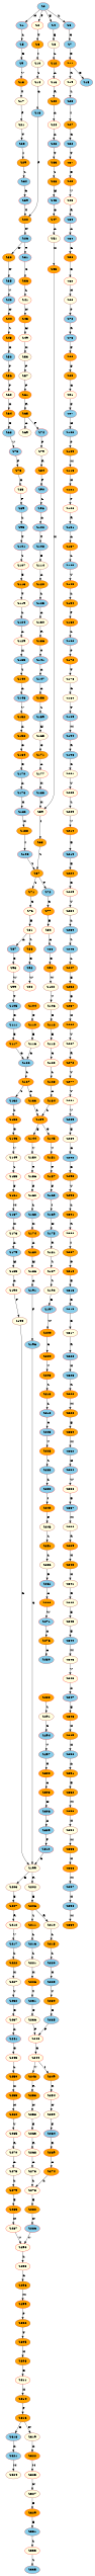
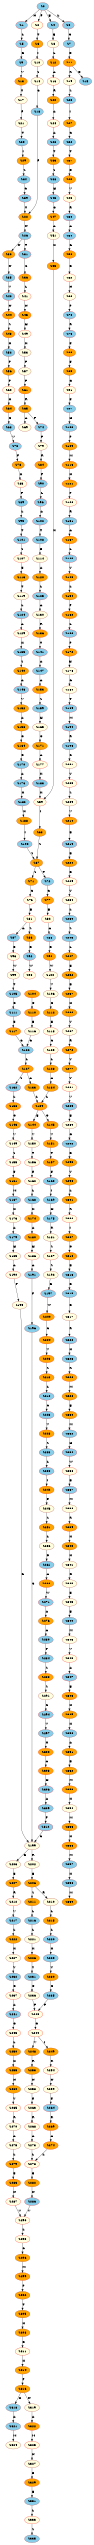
  strict digraph {
    node [color=brown fillcolor=orange style=filled]
    S0 [fillcolor=skyblue]
    S1 [color=red fillcolor=skyblue]
    S2 [color=red fillcolor=lightyellow]
    S3 [color=red fillcolor=skyblue]
    S4 [fillcolor=skyblue]
    S5 [color=red fillcolor=skyblue]
    S6
    S7 [fillcolor=skyblue]
    S8 [fillcolor=lightyellow]
    S9 [fillcolor=skyblue]
    S10 [fillcolor=lightyellow]
    S11 [color=red]
    S12 [color=red]
    S13 [color=red]
    S14 [fillcolor=lightyellow]
    S15 [fillcolor=skyblue]
    S19 [fillcolor=lightyellow]
    S16 [color=red fillcolor=lightyellow]
    S17 [fillcolor=lightyellow]
    S18 [fillcolor=skyblue]
    S20
    S21 [fillcolor=lightyellow]
    S22
    S23 [color=red fillcolor=skyblue]
    S24 [color=red fillcolor=lightyellow]
    S25 [fillcolor=skyblue]
    S26 [fillcolor=skyblue]
    S27
    S28 [color=red fillcolor=skyblue]
    S29
    S30
    S31 [color=red fillcolor=skyblue]
    S32 [fillcolor=skyblue]
    S33
    S34 [fillcolor=skyblue]
    S35 [fillcolor=skyblue]
    S36 [color=red]
    S37 [color=red]
-   S38
+   S38 [fillcolor=skyblue]
    S39 [color=red fillcolor=skyblue]
    S40 [color=red fillcolor=skyblue]
    S41 [color=red fillcolor=lightyellow]
    S42 [color=red]
    S43 [color=red fillcolor=skyblue]
    S44 [color=red]
    S45 [color=red]
    S46 [color=red fillcolor=lightyellow]
    S47
    S48 [color=red]
    S49 [color=red fillcolor=lightyellow]
    S50 [color=red fillcolor=skyblue]
    S51 [fillcolor=lightyellow]
    S52 [fillcolor=skyblue]
    S53 [fillcolor=lightyellow]
    S54 [color=red fillcolor=skyblue]
    S55 [color=red]
    S56
    S57 [fillcolor=lightyellow]
    S58 [color=red]
    S59 [color=red fillcolor=lightyellow]
    S60 [color=red fillcolor=lightyellow]
    S61 [color=red]
    S62 [color=red fillcolor=lightyellow]
    S63
    S64 [color=red]
    S65
    S66 [fillcolor=lightyellow]
    S67
    S68 [fillcolor=skyblue]
    S69 [fillcolor=lightyellow]
    S74 [color=red fillcolor=skyblue]
    S70 [color=red fillcolor=skyblue]
    S71
    S72 [fillcolor=skyblue]
    S73 [color=red fillcolor=skyblue]
    S75 [color=red fillcolor=skyblue]
    S76 [color=red fillcolor=lightyellow]
    S77 [color=red]
    S78
    S79 [fillcolor=lightyellow]
    S80 [color=red]
    S81 [color=red fillcolor=lightyellow]
    S82 [color=red fillcolor=lightyellow]
    S83 [color=red fillcolor=lightyellow]
    S84 [color=red]
    S85
    S86
    S87 [color=red fillcolor=skyblue]
    S88 [color=red fillcolor=skyblue]
    S89 [fillcolor=skyblue]
    S90 [color=red fillcolor=skyblue]
    S91 [color=red fillcolor=lightyellow]
    S92 [color=red fillcolor=skyblue]
    S93 [color=red fillcolor=lightyellow]
    S94 [color=red]
    S95 [fillcolor=skyblue]
    S96 [color=red fillcolor=skyblue]
    S97 [fillcolor=skyblue]
    S98 [color=red fillcolor=lightyellow]
    S99 [fillcolor=lightyellow]
    S100 [fillcolor=lightyellow]
    S101 [color=red fillcolor=skyblue]
    S102 [color=red fillcolor=skyblue]
    S103 [fillcolor=skyblue]
    S105 [fillcolor=skyblue]
    S106 [fillcolor=lightyellow]
    S107 [color=red fillcolor=lightyellow]
    S108 [fillcolor=skyblue]
    S109
    S104 [color=red]
    S110 [color=red]
    S111 [fillcolor=skyblue]
    S112
    S113
    S114 [fillcolor=lightyellow]
    S115 [color=red]
    S116 [fillcolor=lightyellow]
    S117 [color=red]
    S118 [color=red fillcolor=lightyellow]
    S119 [fillcolor=lightyellow]
    S120
    S121 [color=red]
    S122 [fillcolor=skyblue]
    S123 [color=red fillcolor=lightyellow]
    S124 [color=red fillcolor=skyblue]
    S125 [color=red fillcolor=skyblue]
    S126 [color=red fillcolor=lightyellow]
    S127 [color=red]
    S128
    S129 [color=red fillcolor=lightyellow]
    S130 [fillcolor=lightyellow]
    S131 [fillcolor=skyblue]
    S132 [color=red fillcolor=skyblue]
    S133
    S134
    S135 [fillcolor=skyblue]
    S136 [color=red]
    S137 [color=red]
    S138 [color=red]
    S139 [color=red]
    S140
    S141 [color=red fillcolor=skyblue]
    S142 [color=red fillcolor=skyblue]
    S143
    S144 [color=red]
    S145 [color=red]
    S146 [color=red fillcolor=skyblue]
    S147 [fillcolor=skyblue]
    S148 [color=red]
    S149 [fillcolor=lightyellow]
    S150 [fillcolor=lightyellow]
    S151 [color=red]
    S152
    S153 [color=red]
    S154
    S155 [color=red fillcolor=lightyellow]
    S156 [color=red fillcolor=lightyellow]
    S157 [color=red]
    S158
    S159 [fillcolor=skyblue]
    S160 [color=red]
    S161
    S162 [color=red fillcolor=lightyellow]
    S163 [color=red fillcolor=skyblue]
    S164 [color=red]
    S165 [fillcolor=lightyellow]
    S166 [color=red fillcolor=skyblue]
    S167 [color=red fillcolor=skyblue]
    S168 [fillcolor=skyblue]
    S169 [fillcolor=skyblue]
    S170 [fillcolor=skyblue]
    S171
    S172 [color=red]
    S173 [fillcolor=lightyellow]
    S174 [color=red]
    S175 [fillcolor=skyblue]
    S176 [fillcolor=skyblue]
    S177 [color=red fillcolor=lightyellow]
    S178 [fillcolor=lightyellow]
    S179 [fillcolor=skyblue]
    S180 [color=red]
    S181 [fillcolor=lightyellow]
    S182 [color=red fillcolor=skyblue]
    S183 [color=red fillcolor=skyblue]
    S184 [fillcolor=lightyellow]
    S185 [fillcolor=lightyellow]
    S186 [color=red fillcolor=lightyellow]
    S187 [color=red fillcolor=lightyellow]
    S188
    S189 [color=red fillcolor=skyblue]
    S190 [color=red fillcolor=lightyellow]
    S191 [color=red fillcolor=skyblue]
    S192 [fillcolor=lightyellow]
    S193 [color=red fillcolor=skyblue]
    S194 [color=red fillcolor=skyblue]
    S195 [fillcolor=lightyellow]
    S196 [fillcolor=skyblue]
    S197 [color=red fillcolor=skyblue]
    S198 [fillcolor=skyblue]
    S199 [fillcolor=lightyellow]
    S200 [color=red]
    S201 [fillcolor=lightyellow]
    S202 [fillcolor=lightyellow]
    S203 [fillcolor=lightyellow]
    S204 [color=red]
    S205 [color=red fillcolor=lightyellow]
    S206
    S207
    S208 [color=red]
    S209 [fillcolor=lightyellow]
    S210 [fillcolor=lightyellow]
    S211
    S212 [color=red fillcolor=lightyellow]
    S213 [color=red]
    S214 [color=red]
    S215
    S216 [fillcolor=skyblue]
    S217 [fillcolor=skyblue]
    S218 [color=red fillcolor=skyblue]
    S219 [color=red fillcolor=skyblue]
    S220 [color=red fillcolor=skyblue]
    S221 [fillcolor=lightyellow]
    S222
    S223 [color=red fillcolor=skyblue]
    S224
    S225 [fillcolor=skyblue]
    S226 [color=red]
    S227 [fillcolor=lightyellow]
    S228 [color=red]
    S229 [color=red fillcolor=lightyellow]
    S230
    S231 [fillcolor=skyblue]
    S232 [fillcolor=skyblue]
    S233 [fillcolor=skyblue]
    S234 [fillcolor=lightyellow]
    S235 [fillcolor=skyblue]
    S236 [fillcolor=lightyellow]
    S237 [color=red fillcolor=lightyellow]
    S238 [color=red fillcolor=skyblue]
    S239 [fillcolor=skyblue]
    S240 [color=red fillcolor=lightyellow]
    S241 [color=red fillcolor=skyblue]
    S242 [color=red]
    S243 [fillcolor=skyblue]
    S244 [color=red fillcolor=lightyellow]
    S245 [color=red fillcolor=lightyellow]
    S246 [fillcolor=lightyellow]
    S247
    S248
    S249
    S250
    S251
    S252
    S253
    S254 [color=red fillcolor=lightyellow]
    S255 [color=red]
    S256 [fillcolor=lightyellow]
    S257
    S258 [fillcolor=lightyellow]
    S259 [fillcolor=lightyellow]
    S260
    S261 [color=red fillcolor=skyblue]
    S262
    S263 [color=red fillcolor=lightyellow]
    S264 [color=red fillcolor=skyblue]
    S265 [color=red fillcolor=lightyellow]
    S266 [color=red]
    S267 [fillcolor=lightyellow]
    S268 [color=red fillcolor=lightyellow]
    S269 [color=red]
    S270 [fillcolor=lightyellow]
    S271 [color=red fillcolor=skyblue]
    S272 [color=red]
    S273 [fillcolor=lightyellow]
    S274 [color=red]
    S275 [fillcolor=lightyellow]
    S276
    S277
    S278 [color=red fillcolor=lightyellow]
    S279
    S280 [fillcolor=skyblue]
    S281 [color=red fillcolor=lightyellow]
    S282
    S283 [color=red]
+   S284 [fillcolor=skyblue]
    S285 [color=red fillcolor=skyblue]
    S286 [color=red fillcolor=skyblue]
    S287 [color=red fillcolor=lightyellow]
    S288 [color=red]
    S289 [fillcolor=lightyellow]
    S290 [color=red fillcolor=lightyellow]
    S291 [fillcolor=lightyellow]
    S292 [fillcolor=skyblue]
    S293 [color=red fillcolor=lightyellow]
    S294 [color=red fillcolor=skyblue]
    S295
    S296
    S297 [fillcolor=skyblue]
    S298
    S299 [color=red]
    S300 [color=red]
    S301
    S302
    S303 [color=red]
    S304 [color=red fillcolor=lightyellow]
    S305
    S306 [color=red fillcolor=skyblue]
    S307
    S308
    S309 [fillcolor=skyblue]
    S310 [color=red]
    S311 [color=red fillcolor=lightyellow]
    S312 [color=red fillcolor=skyblue]
    S313 [fillcolor=skyblue]
    S314
    S315 [fillcolor=skyblue]
    S316
    S317 [fillcolor=lightyellow]
    S318 [fillcolor=skyblue]
    S319 [fillcolor=lightyellow]
    S320 [color=red fillcolor=skyblue]
    S321 [fillcolor=skyblue]
    S322 [color=red]
    S323 [fillcolor=skyblue]
    S324 [fillcolor=lightyellow]
    S325 [color=red fillcolor=lightyellow]
    S326 [color=red]
    S327 [fillcolor=lightyellow]
    S328
    S329 [color=red]
    S330
    S331 [fillcolor=skyblue]
    S332 [fillcolor=skyblue]
    S333 [color=red fillcolor=lightyellow]
    S334 [color=red fillcolor=skyblue]
    S335 [fillcolor=skyblue]
    S336 [color=red fillcolor=lightyellow]
    S337 [color=red fillcolor=skyblue]
    S338 [fillcolor=lightyellow]
    S339 [color=red]
    S340
    S341 [fillcolor=lightyellow]
    S342 [fillcolor=lightyellow]
    S343 [fillcolor=lightyellow]
    S344 [fillcolor=skyblue]
    S345 [fillcolor=lightyellow]
    S346 [color=red fillcolor=lightyellow]
    S347 [color=red fillcolor=skyblue]
    S348 [color=red]
    S349
    S350 [fillcolor=skyblue]
    S351
    S352
    S353 [color=red]
    S354 [fillcolor=lightyellow]
    S355
    S356 [color=red]
    S357 [fillcolor=skyblue]
    S358 [fillcolor=skyblue]
    S359
    S0 -> S1 [label=N]
    S0 -> S2 [label=P]
    S0 -> S3 [label=L]
    S0 -> S4 [label=E]
    S1 -> S5 [label=L]
    S2 -> S6 [label=T]
    S3 -> S7 [label=Q]
    S4 -> S8 [label=E]
    S5 -> S9 [label=E]
    S6 -> S10 [label=I]
    S7 -> S11 [label=D]
    S8 -> S12 [label=L]
    S9 -> S13 [label=V]
    S10 -> S14 [label=S]
    S11 -> S15 [label=D]
    S11 -> S19 [label=R]
    S12 -> S16 [label=A]
    S13 -> S17 [label=T]
    S14 -> S18 [label=G]
    S19 -> S23 [label=S]
    S16 -> S20 [label=R]
    S17 -> S21 [label=P]
    S18 -> S22 [label=P]
    S20 -> S24 [label=A]
    S21 -> S25 [label=T]
    S22 -> S26 [label=N]
    S23 -> S27 [label=I]
    S24 -> S28 [label=A]
    S25 -> S29 [label=I]
    S26 -> S30 [label=N]
    S26 -> S31 [label=T]
    S27 -> S32 [label=G]
    S28 -> S33 [label=T]
    S29 -> S34 [label=S]
    S30 -> S35 [label=N]
    S31 -> S36 [label=G]
    S32 -> S37 [label=T]
    S33 -> S38 [label=S]
    S34 -> S39 [label=G]
    S35 -> S40 [label=V]
    S36 -> S41 [label=L]
    S37 -> S42 [label=D]
    S38 -> S43 [label=H]
    S39 -> S22 [label=T]
    S40 -> S44 [label=N]
    S41 -> S45 [label=N]
    S42 -> S46 [label=V]
    S43 -> S47 [label=Q]
    S44 -> S48 [label=S]
    S45 -> S49 [label=H]
    S46 -> S50 [label=R]
    S47 -> S51 [label=A]
    S48 -> S52 [label=K]
    S49 -> S53 [label=K]
    S50 -> S54 [label=A]
    S51 -> S55 [label=K]
    S52 -> S56 [label=P]
    S53 -> S57 [label=P]
    S54 -> S58 [label=G]
    S55 -> S59 [label=K]
    S56 -> S60 [label=P]
    S57 -> S61 [label=P]
    S58 -> S62 [label=E]
    S59 -> S63 [label=I]
    S60 -> S64 [label=K]
    S61 -> S65 [label=R]
    S62 -> S66 [label=N]
    S63 -> S67 [label=S]
    S64 -> S68 [label=Q]
    S65 -> S69 [label=A]
    S65 -> S74 [label=P]
    S66 -> S70 [label=P]
    S67 -> S71 [label=S]
    S67 -> S72 [label=T]
    S68 -> S73 [label=V]
    S74 -> S79 [label=P]
    S70 -> S75 [label=R]
    S71 -> S76 [label=G]
    S72 -> S77 [label=G]
    S73 -> S78 [label=P]
    S75 -> S80 [label=F]
    S76 -> S81 [label=E]
    S77 -> S82 [label=E]
    S78 -> S83 [label=K]
    S79 -> S84 [label=R]
    S80 -> S85 [label=F]
    S81 -> S86 [label=S]
    S81 -> S87 [label=A]
    S82 -> S88 [label=A]
    S83 -> S89 [label=P]
    S84 -> S90 [label=P]
    S85 -> S91 [label=Q]
    S86 -> S92 [label=E]
    S87 -> S93 [label=E]
    S88 -> S94 [label=E]
    S89 -> S95 [label=L]
    S90 -> S96 [label=L]
    S91 -> S97 [label=F]
    S92 -> S98 [label=W]
    S93 -> S99 [label=W]
    S94 -> S100 [label=W]
    S95 -> S101 [label=T]
    S96 -> S102 [label=A]
    S97 -> S103 [label=H]
    S99 -> S105 [label=T]
    S100 -> S106 [label=V]
    S101 -> S107 [label=S]
    S102 -> S108 [label=T]
    S103 -> S109 [label=P]
    S105 -> S111 [label=Q]
    S106 -> S112 [label=Q]
    S107 -> S113 [label=E]
    S108 -> S114 [label=E]
    S109 -> S115 [label=M]
    S104 -> S110 [label=Q]
    S110 -> S116 [label=E]
    S111 -> S117 [label=E]
    S112 -> S118 [label=E]
    S113 -> S119 [label=T]
    S114 -> S120 [label=A]
    S115 -> S121 [label=N]
    S116 -> S122 [label=G]
    S117 -> S122 [label=G]
    S118 -> S123 [label=G]
    S119 -> S124 [label=L]
    S120 -> S125 [label=L]
    S121 -> S126 [label=P]
    S122 -> S127 [label=L]
    S123 -> S128 [label=L]
    S124 -> S129 [label=A]
    S125 -> S130 [label=A]
    S126 -> S131 [label=R]
    S127 -> S132 [label=S]
    S127 -> S133 [label=A]
    S128 -> S134 [label=A]
    S129 -> S135 [label=K]
    S130 -> S136 [label=R]
    S131 -> S137 [label=A]
    S132 -> S138 [label=L]
    S133 -> S139 [label=L]
    S134 -> S139 [label=L]
    S135 -> S140 [label=S]
    S136 -> S141 [label=T]
    S137 -> S142 [label=L]
    S138 -> S143 [label=Q]
    S139 -> S144 [label=E]
    S139 -> S145 [label=Q]
    S140 -> S146 [label=A]
    S141 -> S147 [label=A]
    S142 -> S148 [label=Y]
    S143 -> S149 [label=V]
    S144 -> S150 [label=V]
    S145 -> S151 [label=V]
    S146 -> S152 [label=V]
    S147 -> S153 [label=A]
    S148 -> S154 [label=L]
    S149 -> S155 [label=S]
    S150 -> S156 [label=T]
    S151 -> S157 [label=T]
    S152 -> S158 [label=A]
    S153 -> S159 [label=S]
    S154 -> S160 [label=P]
    S155 -> S161 [label=F]
    S156 -> S162 [label=F]
    S157 -> S163 [label=F]
    S158 -> S164 [label=Q]
    S159 -> S165 [label=H]
    S160 -> S166 [label=L]
    S161 -> S167 [label=M]
    S162 -> S168 [label=L]
    S163 -> S169 [label=I]
    S164 -> S170 [label=Q]
    S165 -> S171 [label=Q]
    S166 -> S172 [label=P]
    S167 -> S173 [label=K]
    S168 -> S174 [label=K]
    S169 -> S175 [label=H]
    S170 -> S176 [label=A]
    S171 -> S177 [label=A]
-   S172 -> S178 [label=T]
+   S172 -> S178 [label=H]
    S173 -> S179 [label=A]
    S174 -> S180 [label=A]
    S175 -> S181 [label=R]
    S176 -> S182 [label=K]
    S177 -> S183 [label=K]
    S178 -> S184 [label=G]
    S179 -> S185 [label=H]
    S180 -> S186 [label=H]
    S181 -> S187 [label=S]
    S182 -> S188 [label=K]
    S183 -> S59 [label=K]
    S184 -> S189 [label=T]
    S185 -> S190 [label=A]
    S186 -> S191 [label=A]
    S187 -> S192 [label=S]
    S188 -> S193 [label=I]
    S189 -> S194 [label=M]
    S190 -> S195 [label=P]
    S191 -> S196 [label=P]
    S192 -> S197 [label=E]
    S193 -> S67 [label=S]
    S194 -> S198 [label=R]
    S195 -> S199 [label=G]
    S196 -> S199 [label=G]
    S197 -> S200 [label=W]
    S198 -> S201 [label=C]
    S199 -> S202 [label=R]
    S199 -> S203 [label=E]
    S200 -> S204 [label=G]
    S201 -> S205 [label=Y]
    S202 -> S206 [label=E]
    S203 -> S207 [label=E]
    S204 -> S208 [label=V]
    S205 -> S209 [label=S]
    S206 -> S210 [label=R]
    S206 -> S211 [label=S]
    S207 -> S212 [label=R]
    S208 -> S213 [label=S]
    S209 -> S214 [label=V]
    S210 -> S215 [label=L]
    S211 -> S216 [label=L]
    S212 -> S217 [label=V]
    S213 -> S218 [label=L]
    S214 -> S219 [label=E]
    S215 -> S220 [label=L]
    S216 -> S221 [label=L]
    S217 -> S222 [label=L]
    S218 -> S223 [label=C]
    S219 -> S224 [label=E]
    S220 -> S225 [label=K]
    S221 -> S226 [label=K]
    S222 -> S227 [label=K]
    S223 -> S228 [label=V]
    S224 -> S229 [label=E]
    S225 -> S230 [label=Y]
    S226 -> S231 [label=Y]
    S227 -> S232 [label=Y]
    S228 -> S233 [label=S]
    S229 -> S234 [label=Y]
    S230 -> S235 [label=Q]
    S231 -> S236 [label=Q]
    S232 -> S237 [label=Q]
    S233 -> S238 [label=L]
    S234 -> S239 [label=L]
    S235 -> S240 [label=P]
    S236 -> S240 [label=P]
    S237 -> S241 [label=A]
    S238 -> S242 [label=I]
    S239 -> S243 [label=S]
    S240 -> S244 [label=Q]
    S241 -> S245 [label=Q]
    S242 -> S246 [label=F]
    S243 -> S247 [label=L]
    S244 -> S248 [label=V]
    S244 -> S249 [label=I]
    S245 -> S250 [label=L]
    S246 -> S251 [label=S]
    S247 -> S252 [label=E]
    S248 -> S253 [label=R]
    S249 -> S254 [label=R]
    S250 -> S255 [label=K]
    S251 -> S256 [label=L]
    S252 -> S257 [label=E]
    S253 -> S258 [label=N]
    S254 -> S259 [label=N]
    S255 -> S260 [label=N]
    S256 -> S261 [label=D]
    S257 -> S262 [label=K]
    S258 -> S263 [label=F]
    S259 -> S264 [label=F]
    S260 -> S265 [label=Y]
    S261 -> S266 [label=A]
    S262 -> S267 [label=Y]
    S263 -> S268 [label=R]
    S264 -> S269 [label=R]
    S265 -> S270 [label=R]
    S266 -> S271 [label=W]
    S267 -> S272 [label=R]
    S268 -> S273 [label=A]
    S269 -> S274 [label=A]
    S270 -> S275 [label=A]
    S271 -> S276 [label=A]
    S272 -> S277 [label=Y]
    S273 -> S278 [label=L]
    S274 -> S278 [label=L]
    S275 -> S279 [label=L]
    S276 -> S280 [label=A]
    S277 -> S281 [label=Y]
    S278 -> S282 [label=E]
    S279 -> S283 [label=E]
+   S280 -> S284 [label=P]
    S281 -> S285 [label=V]
    S282 -> S286 [label=N]
    S283 -> S287 [label=N]
+   S284 -> S288 [label=S]
    S285 -> S289 [label=E]
    S286 -> S290 [label=V]
    S287 -> S290 [label=V]
    S288 -> S291 [label=S]
    S289 -> S292 [label=Q]
    S290 -> S293 [label=L]
    S291 -> S294 [label=G]
    S292 -> S295 [label=E]
    S293 -> S296 [label=C]
    S294 -> S297 [label=V]
    S295 -> S298 [label=Y]
    S296 -> S299 [label=M]
    S297 -> S300 [label=K]
    S298 -> S301 [label=L]
    S299 -> S302 [label=P]
    S300 -> S303 [label=A]
    S301 -> S304 [label=R]
    S302 -> S305 [label=T]
    S303 -> S306 [label=H]
    S304 -> S307 [label=I]
    S305 -> S308 [label=K]
    S306 -> S309 [label=A]
    S307 -> S310 [label=D]
    S308 -> S311 [label=E]
    S309 -> S312 [label=P]
    S310 -> S313 [label=E]
    S311 -> S314 [label=K]
    S312 -> S199 [label=G]
    S313 -> S315 [label=E]
    S314 -> S316 [label=P]
    S315 -> S317 [label=E]
    S316 -> S318 [label=K]
    S316 -> S319 [label=N]
    S317 -> S320 [label=R]
    S318 -> S321 [label=A]
    S319 -> S322 [label=A]
    S320 -> S323 [label=K]
    S321 -> S324 [label=M]
    S322 -> S325 [label=M]
    S323 -> S326 [label=R]
    S325 -> S327 [label=N]
    S326 -> S328 [label=M]
    S327 -> S329 [label=E]
    S328 -> S330 [label=E]
    S329 -> S331 [label=E]
    S330 -> S332 [label=M]
    S331 -> S333 [label=L]
    S332 -> S334 [label=H]
    S333 -> S335 [label=S]
    S334 -> S336 [label=W]
    S336 -> S337 [label=E]
    S337 -> S338 [label=M]
    S338 -> S339 [label=R]
    S339 -> S340 [label=K]
    S340 -> S341 [label=K]
    S341 -> S342 [label=Q]
    S342 -> S343 [label=E]
    S343 -> S344 [label=E]
    S344 -> S345 [label=M]
    S345 -> S346 [label=V]
    S346 -> S347 [label=A]
    S347 -> S348 [label=E]
    S348 -> S349 [label=K]
    S349 -> S350 [label=K]
    S350 -> S351 [label=A]
    S351 -> S352 [label=E]
    S352 -> S353 [label=M]
    S353 -> S354 [label=K]
    S354 -> S355 [label=M]
    S355 -> S356 [label=K]
    S356 -> S357 [label=M]
    S357 -> S358 [label=K]
    S358 -> S359 [label=M]
  }
